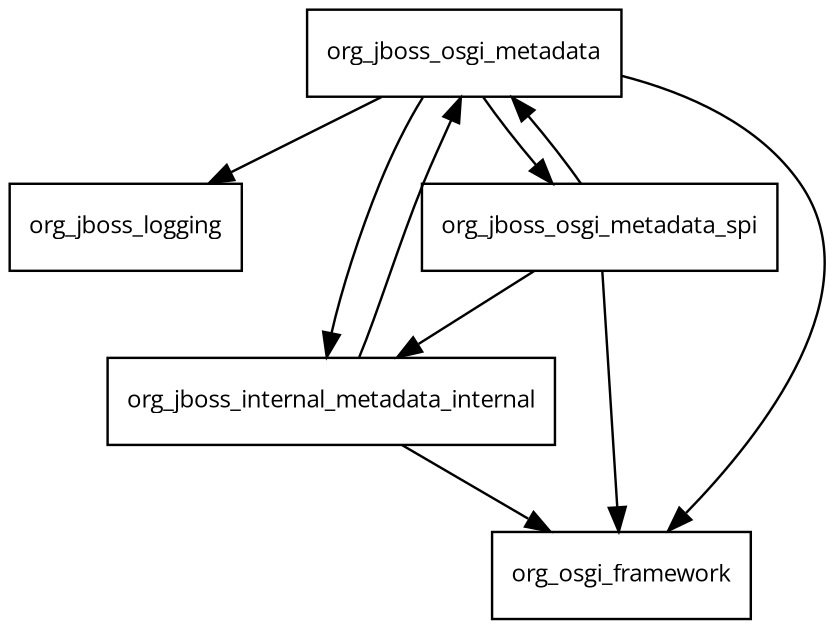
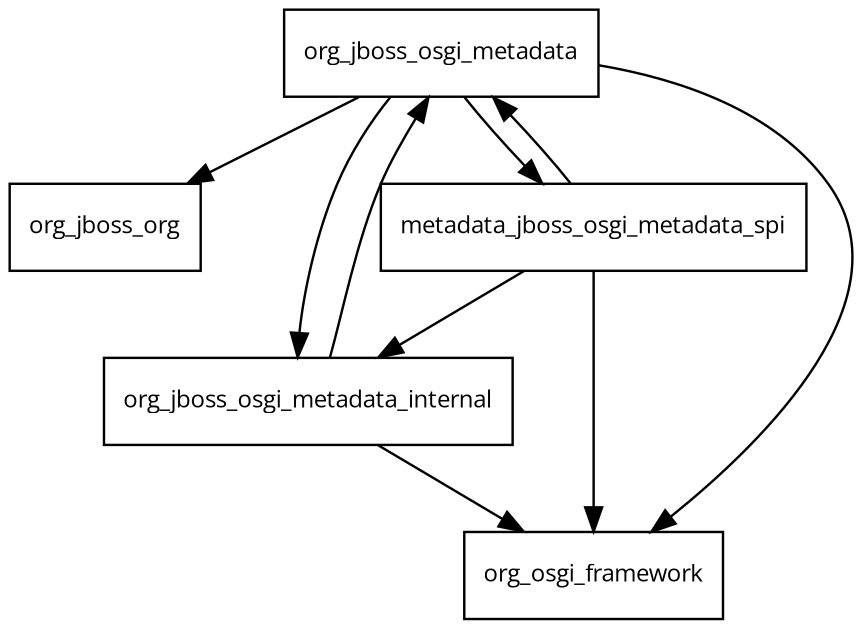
  digraph {
    fontname="Open Sans"
    node [fontname="Open Sans" fontsize=10.0 shape=box]
    edge [fontname="Open Sans"]
    org_jboss_osgi_metadata
-   org_jboss_logging
-   org_jboss_osgi_metadata_internal [label=org_jboss_internal_metadata_internal]
-   org_jboss_osgi_metadata_spi
+   org_jboss_logging [label=org_jboss_org]
+   org_jboss_osgi_metadata_internal
+   org_jboss_osgi_metadata_spi [label=metadata_jboss_osgi_metadata_spi]
    org_osgi_framework
    org_jboss_osgi_metadata -> org_jboss_logging
    org_jboss_osgi_metadata -> org_jboss_osgi_metadata_internal
    org_jboss_osgi_metadata -> org_jboss_osgi_metadata_spi
    org_jboss_osgi_metadata -> org_osgi_framework
    org_jboss_osgi_metadata_internal -> org_jboss_osgi_metadata
    org_jboss_osgi_metadata_internal -> org_osgi_framework
    org_jboss_osgi_metadata_spi -> org_jboss_osgi_metadata
    org_jboss_osgi_metadata_spi -> org_jboss_osgi_metadata_internal
    org_jboss_osgi_metadata_spi -> org_osgi_framework
  }
